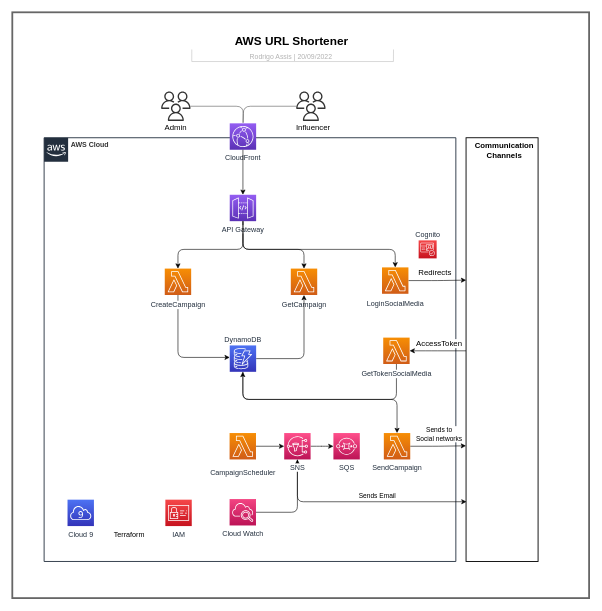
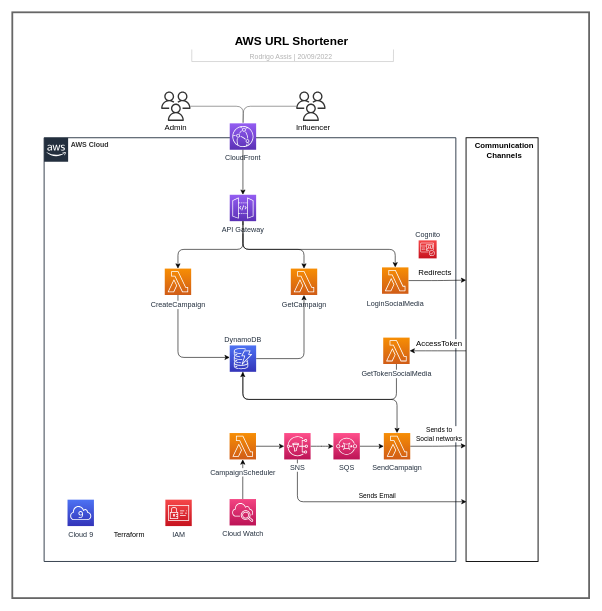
  <mxCell id="0" />
  <mxCell id="1" parent="0" />
  <mxCell id="2" value="" style="rounded=1;whiteSpace=wrap;html=1;labelBackgroundColor=default;strokeWidth=3;fontSize=13;arcSize=0;strokeColor=#666666;" parent="1" vertex="1"><mxGeometry x="20" y="20" width="961" height="976" as="geometry" /></mxCell>
  <mxCell id="3" value="AWS Cloud" style="html=1;overflow=block;blockSpacing=1;whiteSpace=wrap;shape=mxgraph.aws4.group;grIcon=mxgraph.aws4.group_aws_cloud_alt;verticalAlign=top;align=left;grIconSize=40;spacingLeft=45;spacingTop=5;container=0;pointerEvents=0;collapsible=0;recursiveResize=0;fontSize=11.7;fontColor=#333333;fontStyle=1;spacing=0;strokeColor=#232f3e;strokeOpacity=100;fillOpacity=100;fillColor=#ffffff;strokeWidth=1.5;perimeter=rectanglePerimeter;" parent="1" vertex="1"><mxGeometry x="73" y="229" width="686" height="706" as="geometry" /></mxCell>
  <mxCell id="4" style="edgeStyle=orthogonalEdgeStyle;rounded=1;orthogonalLoop=1;jettySize=auto;html=1;fontSize=13;" parent="1" source="6" target="41" edge="1"><mxGeometry relative="1" as="geometry"><Array as="points"><mxPoint x="719" y="584" /><mxPoint x="719" y="584" /></Array></mxGeometry></mxCell>
  <mxCell id="5" value="AccessToken" style="edgeLabel;html=1;align=center;verticalAlign=middle;resizable=0;points=[];fontSize=13;labelBackgroundColor=default;" parent="4" vertex="1" connectable="0"><mxGeometry x="0.187" relative="1" as="geometry"><mxPoint x="10" y="-13" as="offset" /></mxGeometry></mxCell>
  <mxCell id="6" value="" style="rounded=0;whiteSpace=wrap;html=1;strokeWidth=1.5;" parent="1" vertex="1"><mxGeometry x="776" y="229" width="120" height="706" as="geometry" /></mxCell>
  <mxCell id="7" value="Admin" style="html=1;overflow=block;blockSpacing=1;whiteSpace=wrap;shape=mxgraph.aws4.users;labelPosition=center;verticalLabelPosition=bottom;align=center;verticalAlign=top;pointerEvents=1;fontSize=13;spacing=0;strokeOpacity=100;fillOpacity=100;fillColor=#333333;strokeWidth=1.5;strokeColor=none;spacingTop=4;" parent="1" vertex="1"><mxGeometry x="268" y="152" width="49" height="49" as="geometry" /></mxCell>
  <mxCell id="8" value="" style="group;dropTarget=0;pointerEvents=0;" parent="1" vertex="1"><mxGeometry x="283" y="51" width="404" height="47" as="geometry" /></mxCell>
  <mxCell id="9" value="AWS URL Shortener" style="points=[[0.087,0.967,0],[0.921,0.967,0]];html=1;overflow=block;blockSpacing=1;whiteSpace=wrap;fontSize=19.7;fontColor=default;fontStyle=1;align=center;spacingLeft=7;spacingRight=7;spacingTop=2;spacing=3;strokeOpacity=0;fillOpacity=0;absoluteArcSize=1;arcSize=12;fillColor=#ffffff;strokeWidth=0.8;rounded=0;" parent="8" vertex="1"><mxGeometry x="1" width="403" height="32" as="geometry" /></mxCell>
  <mxCell id="10" value="Rodrigo Assis | 20/09/2022" style="html=1;overflow=block;blockSpacing=1;whiteSpace=wrap;fontSize=11.5;fontColor=#b2b2b2;align=center;spacingLeft=7;spacingRight=7;spacingTop=2;spacing=3;strokeOpacity=0;fillOpacity=0;rounded=1;absoluteArcSize=1;arcSize=12;fillColor=#ffffff;strokeWidth=0.8;" parent="8" vertex="1"><mxGeometry y="32" width="403" height="15" as="geometry" /></mxCell>
  <mxCell id="11" value="" style="html=1;jettySize=18;whiteSpace=wrap;fontSize=13;fontFamily=Helvetica;strokeColor=#b2b2b2;strokeOpacity=100;strokeWidth=0.8;rounded=0;startArrow=none;endArrow=none;exitX=0.087;exitY=0.967;exitPerimeter=0;entryX=0.921;entryY=0.967;entryPerimeter=0;" parent="8" source="9" target="9" edge="1"><mxGeometry width="100" height="100" relative="1" as="geometry"><Array as="points"><mxPoint x="36" y="51" generated="1" /><mxPoint x="372" y="51" generated="1" /></Array></mxGeometry></mxCell>
  <mxCell id="12" value="" style="html=1;jettySize=18;whiteSpace=wrap;fontSize=13;strokeColor=#333333;strokeOpacity=100;strokeWidth=0.8;rounded=1;arcSize=24;edgeStyle=orthogonalEdgeStyle;startArrow=none;endArrow=none;exitX=1;exitY=0.5;exitPerimeter=0;entryX=0.5;entryY=0;entryPerimeter=0;" parent="1" source="7" edge="1"><mxGeometry width="100" height="100" relative="1" as="geometry"><Array as="points" /><mxPoint x="404.5" y="204" as="targetPoint" /></mxGeometry></mxCell>
  <mxCell id="13" value="Influencer" style="html=1;overflow=block;blockSpacing=1;whiteSpace=wrap;shape=mxgraph.aws4.users;labelPosition=center;verticalLabelPosition=bottom;align=center;verticalAlign=top;pointerEvents=1;fontSize=13;spacing=0;strokeOpacity=100;fillOpacity=100;fillColor=#333333;strokeWidth=1.5;strokeColor=none;spacingTop=4;" parent="1" vertex="1"><mxGeometry x="493" y="152" width="49" height="49" as="geometry" /></mxCell>
  <mxCell id="14" value="" style="html=1;jettySize=18;whiteSpace=wrap;fontSize=13;strokeColor=#333333;strokeOpacity=100;strokeWidth=0.8;rounded=1;arcSize=24;edgeStyle=orthogonalEdgeStyle;startArrow=none;endArrow=none;exitX=0;exitY=0.5;exitPerimeter=0;entryX=0.5;entryY=0;entryPerimeter=0;" parent="1" source="13" edge="1"><mxGeometry width="100" height="100" relative="1" as="geometry"><Array as="points" /><mxPoint x="404.5" y="204" as="targetPoint" /></mxGeometry></mxCell>
  <mxCell id="15" value="&lt;span style=&quot;background-color: rgb(255, 255, 255);&quot;&gt;CloudFront&lt;/span&gt;" style="sketch=0;points=[[0,0,0],[0.25,0,0],[0.5,0,0],[0.75,0,0],[1,0,0],[0,1,0],[0.25,1,0],[0.5,1,0],[0.75,1,0],[1,1,0],[0,0.25,0],[0,0.5,0],[0,0.75,0],[1,0.25,0],[1,0.5,0],[1,0.75,0]];outlineConnect=0;fontColor=#232F3E;gradientColor=#945DF2;gradientDirection=north;fillColor=#5A30B5;strokeColor=#ffffff;dashed=0;verticalLabelPosition=bottom;verticalAlign=top;align=center;html=1;fontSize=12;fontStyle=0;aspect=fixed;shape=mxgraph.aws4.resourceIcon;resIcon=mxgraph.aws4.cloudfront;labelBackgroundColor=none;" parent="1" vertex="1"><mxGeometry x="382.25" y="205" width="44" height="44" as="geometry" /></mxCell>
  <mxCell id="16" style="edgeStyle=orthogonalEdgeStyle;rounded=0;orthogonalLoop=1;jettySize=auto;html=1;" parent="1" source="15" target="18" edge="1"><mxGeometry relative="1" as="geometry" /></mxCell>
  <mxCell id="17" style="edgeStyle=orthogonalEdgeStyle;rounded=1;orthogonalLoop=1;jettySize=auto;html=1;fontSize=13;" parent="1" source="18" target="39" edge="1"><mxGeometry relative="1" as="geometry"><Array as="points"><mxPoint x="404" y="415" /><mxPoint x="658" y="415" /></Array></mxGeometry></mxCell>
  <mxCell id="18" value="API&amp;nbsp;Gateway" style="outlineConnect=0;fontColor=#232F3E;gradientColor=#945DF2;gradientDirection=north;fillColor=#5A30B5;strokeColor=#ffffff;dashed=0;verticalLabelPosition=bottom;verticalAlign=top;align=center;html=1;fontSize=12;fontStyle=0;aspect=fixed;shape=mxgraph.aws4.resourceIcon;resIcon=mxgraph.aws4.api_gateway;labelBackgroundColor=#ffffff;" parent="1" vertex="1"><mxGeometry x="382.25" y="324" width="44" height="44" as="geometry" /></mxCell>
  <mxCell id="19" style="edgeStyle=orthogonalEdgeStyle;rounded=1;orthogonalLoop=1;jettySize=auto;html=1;" parent="1" source="18" target="28" edge="1"><mxGeometry relative="1" as="geometry"><Array as="points"><mxPoint x="404" y="415" /><mxPoint x="296" y="415" /></Array></mxGeometry></mxCell>
  <mxCell id="20" style="edgeStyle=orthogonalEdgeStyle;rounded=1;orthogonalLoop=1;jettySize=auto;html=1;" parent="1" source="18" target="29" edge="1"><mxGeometry relative="1" as="geometry"><Array as="points"><mxPoint x="404" y="415" /><mxPoint x="506" y="415" /></Array></mxGeometry></mxCell>
  <mxCell id="21" value="" style="shape=image;html=1;verticalAlign=top;verticalLabelPosition=bottom;labelBackgroundColor=#ffffff;imageAspect=0;aspect=fixed;image=https://cdn2.iconfinder.com/data/icons/social-media-2285/512/1_Twitter3_colored_svg-128.png" parent="1" vertex="1"><mxGeometry x="814" y="315" width="50" height="50" as="geometry" /></mxCell>
  <mxCell id="22" value="" style="shape=image;html=1;verticalAlign=top;verticalLabelPosition=bottom;labelBackgroundColor=#ffffff;imageAspect=0;aspect=fixed;image=https://cdn4.iconfinder.com/data/icons/social-media-2146/512/6_social-128.png" parent="1" vertex="1"><mxGeometry x="814" y="406" width="50" height="50" as="geometry" /></mxCell>
  <mxCell id="23" value="" style="shape=image;html=1;verticalAlign=top;verticalLabelPosition=bottom;labelBackgroundColor=#ffffff;imageAspect=0;aspect=fixed;image=https://cdn2.iconfinder.com/data/icons/social-media-2285/512/1_Linkedin_unofficial_colored_svg-128.png" parent="1" vertex="1"><mxGeometry x="814" y="499" width="50" height="50" as="geometry" /></mxCell>
  <mxCell id="24" value="" style="shape=image;html=1;verticalAlign=top;verticalLabelPosition=bottom;labelBackgroundColor=#ffffff;imageAspect=0;aspect=fixed;image=https://cdn1.iconfinder.com/data/icons/social-media-2285/512/Colored_Facebook3_svg-128.png" parent="1" vertex="1"><mxGeometry x="814" y="602" width="50" height="50" as="geometry" /></mxCell>
  <mxCell id="25" value="Communication&lt;br&gt;Channels" style="text;html=1;strokeColor=none;fillColor=none;align=center;verticalAlign=middle;whiteSpace=wrap;rounded=0;strokeWidth=1.5;fontSize=13;fontStyle=1" parent="1" vertex="1"><mxGeometry x="786" y="235" width="108" height="30" as="geometry" /></mxCell>
  <mxCell id="26" value="Cloud 9" style="sketch=0;points=[[0,0,0],[0.25,0,0],[0.5,0,0],[0.75,0,0],[1,0,0],[0,1,0],[0.25,1,0],[0.5,1,0],[0.75,1,0],[1,1,0],[0,0.25,0],[0,0.5,0],[0,0.75,0],[1,0.25,0],[1,0.5,0],[1,0.75,0]];outlineConnect=0;fontColor=#232F3E;gradientColor=#4D72F3;gradientDirection=north;fillColor=#3334B9;strokeColor=#ffffff;dashed=0;verticalLabelPosition=bottom;verticalAlign=top;align=center;html=1;fontSize=12;fontStyle=0;aspect=fixed;shape=mxgraph.aws4.resourceIcon;resIcon=mxgraph.aws4.cloud9;labelBackgroundColor=#FFFFFF;" parent="1" vertex="1"><mxGeometry x="112" y="832" width="44" height="44" as="geometry" /></mxCell>
  <mxCell id="27" style="edgeStyle=orthogonalEdgeStyle;rounded=1;orthogonalLoop=1;jettySize=auto;html=1;" parent="1" source="28" target="34" edge="1"><mxGeometry relative="1" as="geometry"><Array as="points"><mxPoint x="296" y="595" /></Array></mxGeometry></mxCell>
  <mxCell id="28" value="CreateCampaign" style="outlineConnect=0;fontColor=#232F3E;gradientColor=#F78E04;gradientDirection=north;fillColor=#D05C17;strokeColor=#ffffff;dashed=0;verticalLabelPosition=bottom;verticalAlign=top;align=center;html=1;fontSize=12;fontStyle=0;aspect=fixed;shape=mxgraph.aws4.resourceIcon;resIcon=mxgraph.aws4.lambda;labelBackgroundColor=#ffffff;spacingTop=3;" parent="1" vertex="1"><mxGeometry x="274" y="447" width="44" height="44" as="geometry" /></mxCell>
  <mxCell id="29" value="GetCampaign" style="outlineConnect=0;fontColor=#232F3E;gradientColor=#F78E04;gradientDirection=north;fillColor=#D05C17;strokeColor=#ffffff;dashed=0;verticalLabelPosition=bottom;verticalAlign=top;align=center;html=1;fontSize=12;fontStyle=0;aspect=fixed;shape=mxgraph.aws4.resourceIcon;resIcon=mxgraph.aws4.lambda;labelBackgroundColor=#ffffff;spacingTop=3;" parent="1" vertex="1"><mxGeometry x="484" y="447" width="44" height="44" as="geometry" /></mxCell>
- <mxCell id="30" style="edgeStyle=orthogonalEdgeStyle;rounded=1;orthogonalLoop=1;jettySize=auto;html=1;fontSize=13;" parent="1" source="31" target="49" edge="1"><mxGeometry relative="1" as="geometry" /></mxCell>
+ <mxCell id="30" style="edgeStyle=orthogonalEdgeStyle;rounded=1;orthogonalLoop=1;jettySize=auto;html=1;fontSize=13;" parent="1" source="31" target="44" edge="1"><mxGeometry relative="1" as="geometry" /></mxCell>
  <mxCell id="31" value="Cloud Watch" style="sketch=0;points=[[0,0,0],[0.25,0,0],[0.5,0,0],[0.75,0,0],[1,0,0],[0,1,0],[0.25,1,0],[0.5,1,0],[0.75,1,0],[1,1,0],[0,0.25,0],[0,0.5,0],[0,0.75,0],[1,0.25,0],[1,0.5,0],[1,0.75,0]];points=[[0,0,0],[0.25,0,0],[0.5,0,0],[0.75,0,0],[1,0,0],[0,1,0],[0.25,1,0],[0.5,1,0],[0.75,1,0],[1,1,0],[0,0.25,0],[0,0.5,0],[0,0.75,0],[1,0.25,0],[1,0.5,0],[1,0.75,0]];outlineConnect=0;fontColor=#232F3E;gradientColor=#F34482;gradientDirection=north;fillColor=#BC1356;strokeColor=#ffffff;dashed=0;verticalLabelPosition=bottom;verticalAlign=top;align=center;html=1;fontSize=12;fontStyle=0;aspect=fixed;shape=mxgraph.aws4.resourceIcon;resIcon=mxgraph.aws4.cloudwatch_2;labelBackgroundColor=#FFFFFF;" parent="1" vertex="1"><mxGeometry x="382" y="831" width="44" height="44" as="geometry" /></mxCell>
  <mxCell id="32" style="edgeStyle=orthogonalEdgeStyle;rounded=1;orthogonalLoop=1;jettySize=auto;html=1;" parent="1" source="34" target="29" edge="1"><mxGeometry relative="1" as="geometry" /></mxCell>
  <mxCell id="33" style="edgeStyle=orthogonalEdgeStyle;rounded=1;orthogonalLoop=1;jettySize=auto;html=1;fontSize=13;" parent="1" source="34" target="54" edge="1"><mxGeometry relative="1" as="geometry"><Array as="points"><mxPoint x="404" y="665" /><mxPoint x="661" y="665" /></Array></mxGeometry></mxCell>
  <mxCell id="34" value="DynamoDB" style="outlineConnect=0;fontColor=#232F3E;gradientColor=#4D72F3;gradientDirection=north;fillColor=#3334B9;strokeColor=#ffffff;dashed=0;verticalLabelPosition=top;verticalAlign=bottom;align=center;html=1;fontSize=12;fontStyle=0;aspect=fixed;shape=mxgraph.aws4.resourceIcon;resIcon=mxgraph.aws4.dynamodb;labelBackgroundColor=#ffffff;spacingTop=5;labelPosition=center;" parent="1" vertex="1"><mxGeometry x="382.25" y="575" width="44" height="44" as="geometry" /></mxCell>
  <mxCell id="35" value="IAM" style="sketch=0;points=[[0,0,0],[0.25,0,0],[0.5,0,0],[0.75,0,0],[1,0,0],[0,1,0],[0.25,1,0],[0.5,1,0],[0.75,1,0],[1,1,0],[0,0.25,0],[0,0.5,0],[0,0.75,0],[1,0.25,0],[1,0.5,0],[1,0.75,0]];outlineConnect=0;fontColor=#232F3E;gradientColor=#F54749;gradientDirection=north;fillColor=#C7131F;strokeColor=#ffffff;dashed=0;verticalLabelPosition=bottom;verticalAlign=top;align=center;html=1;fontSize=12;fontStyle=0;aspect=fixed;shape=mxgraph.aws4.resourceIcon;resIcon=mxgraph.aws4.identity_and_access_management;labelBackgroundColor=#FFFFFF;" parent="1" vertex="1"><mxGeometry x="275" y="832" width="44" height="44" as="geometry" /></mxCell>
  <mxCell id="36" value="Terraform" style="shape=image;verticalLabelPosition=bottom;labelBackgroundColor=default;verticalAlign=top;aspect=fixed;imageAspect=0;image=https://clipground.com/images/terraform-logo-8.png;fontStyle=0" parent="1" vertex="1"><mxGeometry x="193" y="832" width="44" height="44" as="geometry" /></mxCell>
  <mxCell id="37" style="edgeStyle=orthogonalEdgeStyle;rounded=1;orthogonalLoop=1;jettySize=auto;html=1;fontSize=13;entryX=0.001;entryY=0.336;entryDx=0;entryDy=0;entryPerimeter=0;" parent="1" source="39" target="6" edge="1"><mxGeometry relative="1" as="geometry"><mxPoint x="771" y="467" as="targetPoint" /></mxGeometry></mxCell>
  <mxCell id="38" value="Redirects" style="edgeLabel;html=1;align=center;verticalAlign=middle;resizable=0;points=[];fontSize=13;" parent="37" vertex="1" connectable="0"><mxGeometry x="0.135" relative="1" as="geometry"><mxPoint x="-11" y="-13" as="offset" /></mxGeometry></mxCell>
  <mxCell id="39" value="LoginSocialMedia" style="outlineConnect=0;fontColor=#232F3E;gradientColor=#F78E04;gradientDirection=north;fillColor=#D05C17;strokeColor=#ffffff;dashed=0;verticalLabelPosition=bottom;verticalAlign=top;align=center;html=1;fontSize=12;fontStyle=0;aspect=fixed;shape=mxgraph.aws4.resourceIcon;resIcon=mxgraph.aws4.lambda;labelBackgroundColor=#ffffff;spacingTop=3;" parent="1" vertex="1"><mxGeometry x="636" y="445" width="44" height="44" as="geometry" /></mxCell>
  <mxCell id="40" style="edgeStyle=orthogonalEdgeStyle;rounded=1;orthogonalLoop=1;jettySize=auto;html=1;fontSize=13;" parent="1" source="41" target="34" edge="1"><mxGeometry relative="1" as="geometry"><Array as="points"><mxPoint x="660" y="665" /><mxPoint x="404" y="665" /></Array></mxGeometry></mxCell>
  <mxCell id="41" value="GetTokenSocialMedia" style="outlineConnect=0;fontColor=#232F3E;gradientColor=#F78E04;gradientDirection=north;fillColor=#D05C17;strokeColor=#ffffff;dashed=0;verticalLabelPosition=bottom;verticalAlign=top;align=center;html=1;fontSize=12;fontStyle=0;aspect=fixed;shape=mxgraph.aws4.resourceIcon;resIcon=mxgraph.aws4.lambda;labelBackgroundColor=#ffffff;spacingTop=3;" parent="1" vertex="1"><mxGeometry x="638" y="562" width="44" height="44" as="geometry" /></mxCell>
  <mxCell id="42" value="Cognito" style="sketch=0;points=[[0,0,0],[0.25,0,0],[0.5,0,0],[0.75,0,0],[1,0,0],[0,1,0],[0.25,1,0],[0.5,1,0],[0.75,1,0],[1,1,0],[0,0.25,0],[0,0.5,0],[0,0.75,0],[1,0.25,0],[1,0.5,0],[1,0.75,0]];outlineConnect=0;fontColor=#232F3E;gradientColor=#F54749;gradientDirection=north;fillColor=#C7131F;strokeColor=#ffffff;dashed=0;verticalLabelPosition=top;verticalAlign=bottom;align=center;html=1;fontSize=12;fontStyle=0;aspect=fixed;shape=mxgraph.aws4.resourceIcon;resIcon=mxgraph.aws4.cognito;strokeWidth=1.5;labelPosition=center;" parent="1" vertex="1"><mxGeometry x="697" y="400" width="30" height="30" as="geometry" /></mxCell>
  <mxCell id="43" style="edgeStyle=orthogonalEdgeStyle;rounded=1;orthogonalLoop=1;jettySize=auto;html=1;entryX=0;entryY=0.5;entryDx=0;entryDy=0;entryPerimeter=0;fontSize=13;" parent="1" source="44" target="49" edge="1"><mxGeometry relative="1" as="geometry" /></mxCell>
  <mxCell id="44" value="CampaignScheduler" style="outlineConnect=0;fontColor=#232F3E;gradientColor=#F78E04;gradientDirection=north;fillColor=#D05C17;strokeColor=#ffffff;dashed=0;verticalLabelPosition=bottom;verticalAlign=top;align=center;html=1;fontSize=12;fontStyle=0;aspect=fixed;shape=mxgraph.aws4.resourceIcon;resIcon=mxgraph.aws4.lambda;labelBackgroundColor=#ffffff;spacingTop=8;labelPosition=center;spacingBottom=1;" parent="1" vertex="1"><mxGeometry x="382" y="721" width="44" height="44" as="geometry" /></mxCell>
  <mxCell id="45" value="" style="shape=image;html=1;verticalAlign=top;verticalLabelPosition=bottom;labelBackgroundColor=#ffffff;imageAspect=0;aspect=fixed;image=https://cdn4.iconfinder.com/data/icons/aiga-symbol-signs/612/aiga_mail_bg-128.png;strokeWidth=1.5;fontSize=13;" parent="1" vertex="1"><mxGeometry x="812" y="699" width="53" height="53" as="geometry" /></mxCell>
  <mxCell id="46" style="edgeStyle=orthogonalEdgeStyle;rounded=1;orthogonalLoop=1;jettySize=auto;html=1;entryX=0;entryY=0.5;entryDx=0;entryDy=0;entryPerimeter=0;fontSize=13;" parent="1" source="49" target="51" edge="1"><mxGeometry relative="1" as="geometry" /></mxCell>
  <mxCell id="47" style="edgeStyle=orthogonalEdgeStyle;rounded=1;orthogonalLoop=1;jettySize=auto;html=1;entryX=0.006;entryY=0.859;entryDx=0;entryDy=0;entryPerimeter=0;" parent="1" source="49" target="6" edge="1"><mxGeometry relative="1" as="geometry"><Array as="points"><mxPoint x="495" y="835" /></Array></mxGeometry></mxCell>
  <mxCell id="48" value="Sends Email" style="edgeLabel;html=1;align=center;verticalAlign=middle;resizable=0;points=[];" parent="47" vertex="1" connectable="0"><mxGeometry x="0.151" y="-3" relative="1" as="geometry"><mxPoint y="-13" as="offset" /></mxGeometry></mxCell>
  <mxCell id="49" value="SNS" style="sketch=0;points=[[0,0,0],[0.25,0,0],[0.5,0,0],[0.75,0,0],[1,0,0],[0,1,0],[0.25,1,0],[0.5,1,0],[0.75,1,0],[1,1,0],[0,0.25,0],[0,0.5,0],[0,0.75,0],[1,0.25,0],[1,0.5,0],[1,0.75,0]];outlineConnect=0;fontColor=#232F3E;gradientColor=#FF4F8B;gradientDirection=north;fillColor=#BC1356;strokeColor=#ffffff;dashed=0;verticalLabelPosition=bottom;verticalAlign=top;align=center;html=1;fontSize=12;fontStyle=0;aspect=fixed;shape=mxgraph.aws4.resourceIcon;resIcon=mxgraph.aws4.sns;labelBackgroundColor=default;strokeWidth=1.5;labelPosition=center;" parent="1" vertex="1"><mxGeometry x="473" y="721" width="44" height="44" as="geometry" /></mxCell>
+ <mxCell id="50" style="edgeStyle=orthogonalEdgeStyle;rounded=1;orthogonalLoop=1;jettySize=auto;html=1;fontSize=13;" parent="1" source="51" target="54" edge="1"><mxGeometry relative="1" as="geometry" /></mxCell>
  <mxCell id="51" value="SQS" style="sketch=0;points=[[0,0,0],[0.25,0,0],[0.5,0,0],[0.75,0,0],[1,0,0],[0,1,0],[0.25,1,0],[0.5,1,0],[0.75,1,0],[1,1,0],[0,0.25,0],[0,0.5,0],[0,0.75,0],[1,0.25,0],[1,0.5,0],[1,0.75,0]];outlineConnect=0;fontColor=#232F3E;gradientColor=#FF4F8B;gradientDirection=north;fillColor=#BC1356;strokeColor=#ffffff;dashed=0;verticalLabelPosition=bottom;verticalAlign=top;align=center;html=1;fontSize=12;fontStyle=0;aspect=fixed;shape=mxgraph.aws4.resourceIcon;resIcon=mxgraph.aws4.sqs;labelBackgroundColor=default;strokeWidth=1.5;" parent="1" vertex="1"><mxGeometry x="555" y="721" width="44" height="44" as="geometry" /></mxCell>
  <mxCell id="52" style="edgeStyle=orthogonalEdgeStyle;rounded=1;orthogonalLoop=1;jettySize=auto;html=1;entryX=-0.001;entryY=0.727;entryDx=0;entryDy=0;entryPerimeter=0;fontSize=13;" parent="1" source="54" target="6" edge="1"><mxGeometry relative="1" as="geometry" /></mxCell>
  <mxCell id="53" value="Sends to &lt;br&gt;Social networks" style="edgeLabel;html=1;align=center;verticalAlign=middle;resizable=0;points=[];" parent="52" vertex="1" connectable="0"><mxGeometry x="-0.266" relative="1" as="geometry"><mxPoint x="13" y="-21" as="offset" /></mxGeometry></mxCell>
  <mxCell id="54" value="SendCampaign" style="outlineConnect=0;fontColor=#232F3E;gradientColor=#F78E04;gradientDirection=north;fillColor=#D05C17;strokeColor=#ffffff;dashed=0;verticalLabelPosition=bottom;verticalAlign=top;align=center;html=1;fontSize=12;fontStyle=0;aspect=fixed;shape=mxgraph.aws4.resourceIcon;resIcon=mxgraph.aws4.lambda;labelBackgroundColor=#ffffff;spacingTop=0;labelPosition=center;spacingBottom=0;" parent="1" vertex="1"><mxGeometry x="639" y="721" width="44" height="44" as="geometry" /></mxCell>
